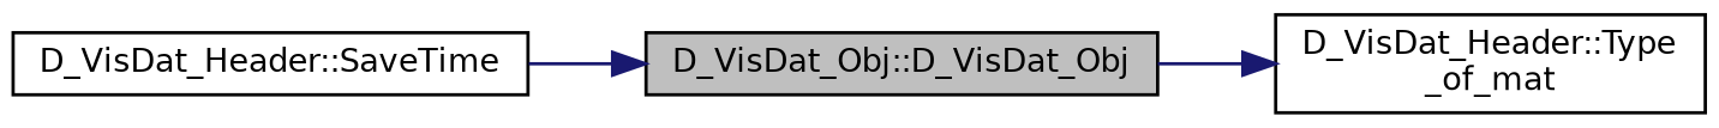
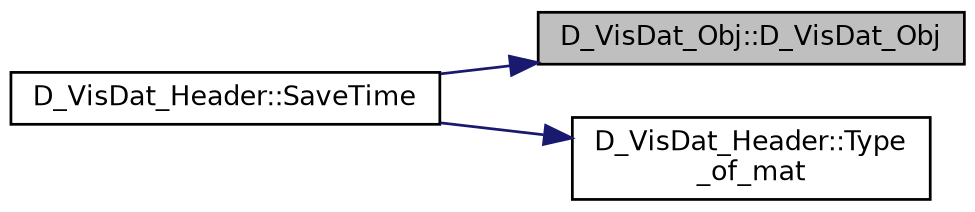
  digraph {
    rankdir=LR
    node [color=black fillcolor=white fontname=Helvetica fontsize=10 shape=record style=filled]
    edge [color=midnightblue fontname=Helvetica fontsize=10 labelfontname=Helvetica labelfontsize=10 style=solid]
    n1 [fillcolor=grey75 fontcolor=black height=0.2 label="D_VisDat_Obj::D_VisDat_Obj" width=0.4]
    n2 [height=0.2 label="D_VisDat_Header::Type\l_of_mat" width=0.4]
    n3 [height=0.2 label="D_VisDat_Header::SaveTime" width=0.4]
-   n1 -> n2
+   n3 -> n2
    n3 -> n1
  }
